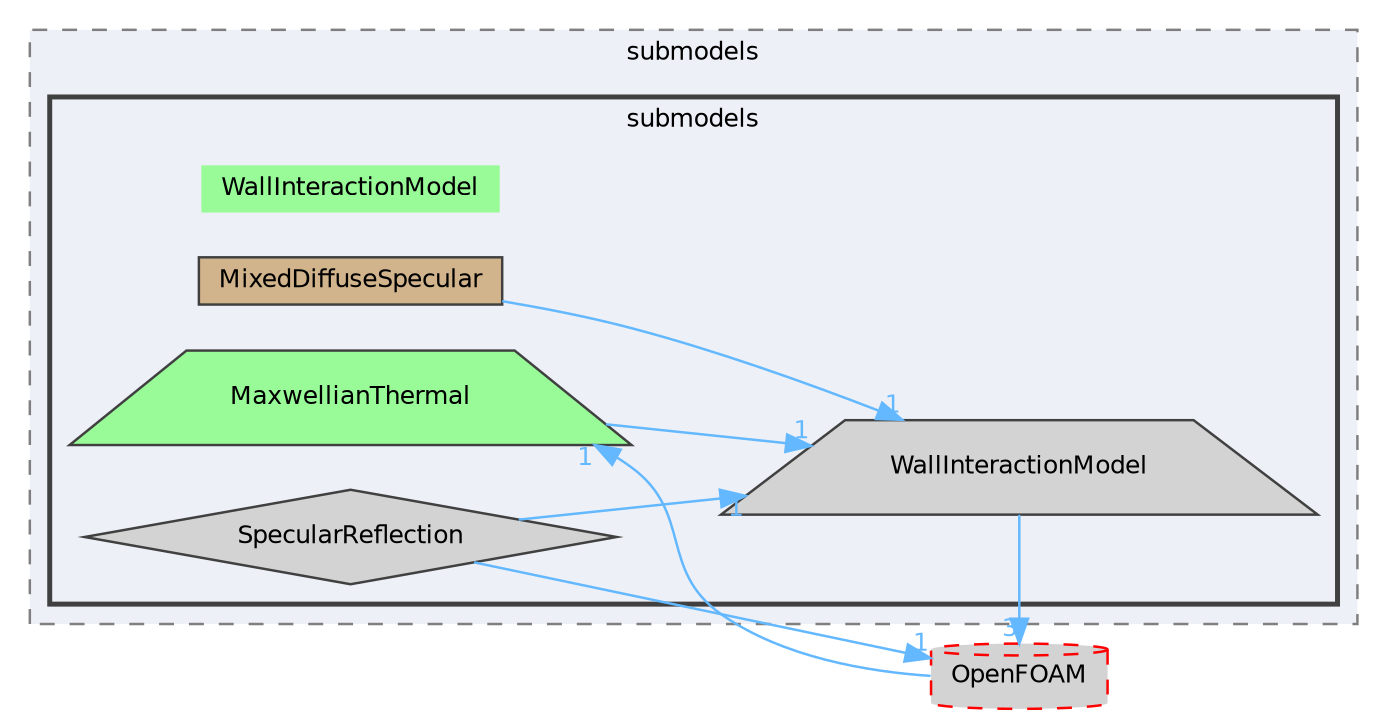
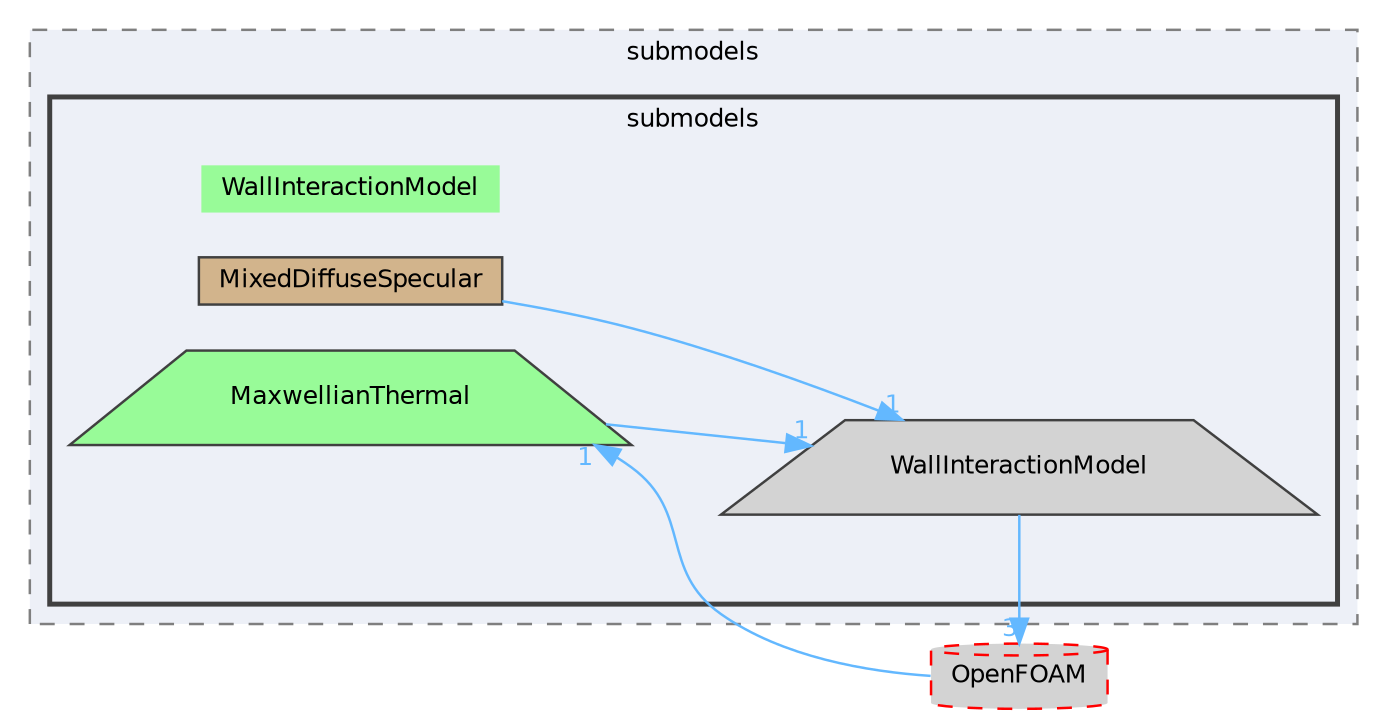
  digraph {
    compound=true
    rankdir=LR
    node [fillcolor=lightgrey fontname=Helvetica fontsize=10 shape=trapezium style=filled color=grey25]
    edge [color=steelblue1 fontcolor=steelblue1 fontname=Helvetica fontsize=10 headlabel=1 labeldistance=1.5 labelfontname=Helvetica labelfontsize=10]
    n1 [fillcolor=palegreen height=0.2 label=WallInteractionModel shape=plaintext width=0.4 color=""]
    n2 [fillcolor=palegreen height=0.2 label=MaxwellianThermal width=0.4]
    n3 [fillcolor=tan height=0.2 label=MixedDiffuseSpecular shape=box width=0.4]
-   n4 [height=0.2 label=SpecularReflection shape=diamond width=0.4]
    n5 [height=0.2 label=WallInteractionModel width=0.4]
    n6 [color=red height=0.2 label=OpenFOAM shape=cylinder style="filled,dashed" width=0.4]
    subgraph cluster_1 {
      bgcolor="#edf0f7"
      fontname=Helvetica
      fontsize=10
      label=submodels
      pencolor=grey50
      style="filled,dashed"
      subgraph cluster_2 {
        bgcolor="#edf0f7"
        fontname=Helvetica
        fontsize=10
        label=submodels
        pencolor=grey25
        style="filled,bold"
        n1
        n2
        n3
-       n4
        n5
      }
    }
    n2 -> n5
    n3 -> n5
-   n4 -> n5
-   n4 -> n6
    n5 -> n6 [headlabel=3]
    n6 -> n2
  }
